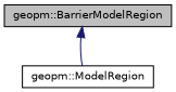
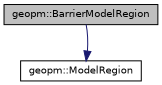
  digraph {
    node [color=black fontname=Helvetica fontsize=10 shape=record style=filled]
    n1 [fillcolor=grey75 fontcolor=black height=0.2 label="geopm::BarrierModelRegion" width=0.4]
    n2 [fillcolor=white height=0.2 label="geopm::ModelRegion" width=0.4]
-   n1 -> n2 [color=midnightblue dir=back fontname=Helvetica fontsize=10 labelfontname=Helvetica labelfontsize=10 style=solid]
+   n2 -> n1 [color=midnightblue dir=back fontname=Helvetica fontsize=10 labelfontname=Helvetica labelfontsize=10 style=solid]
  }
